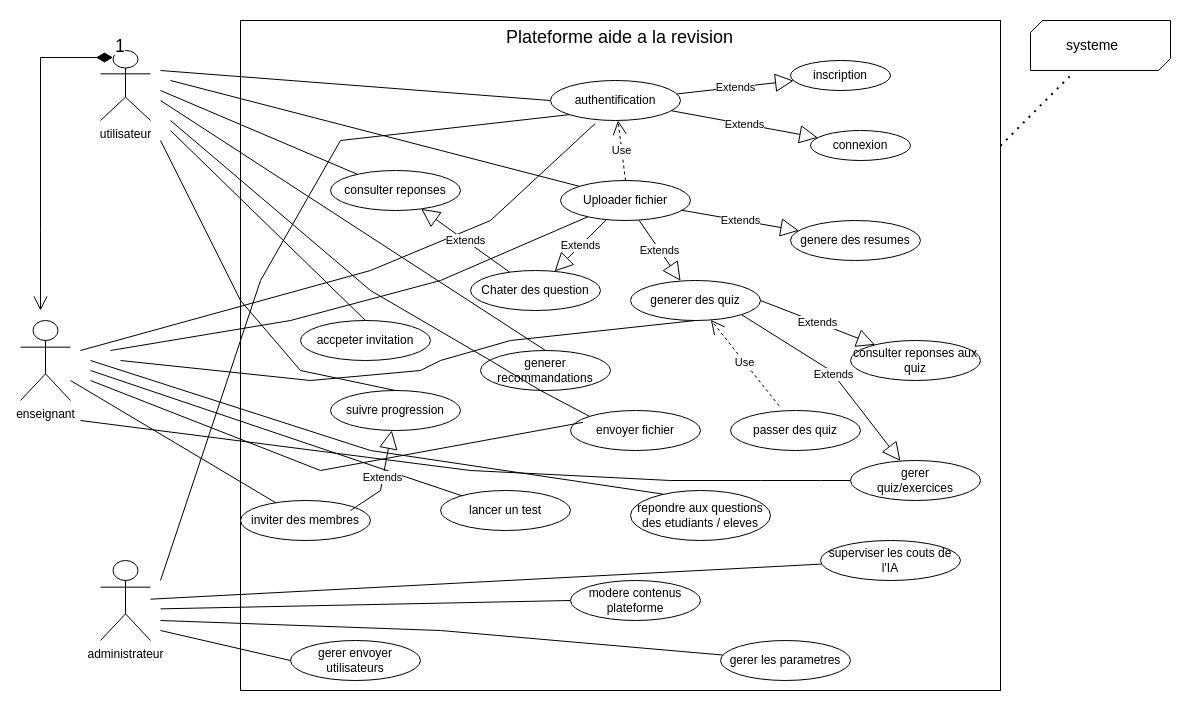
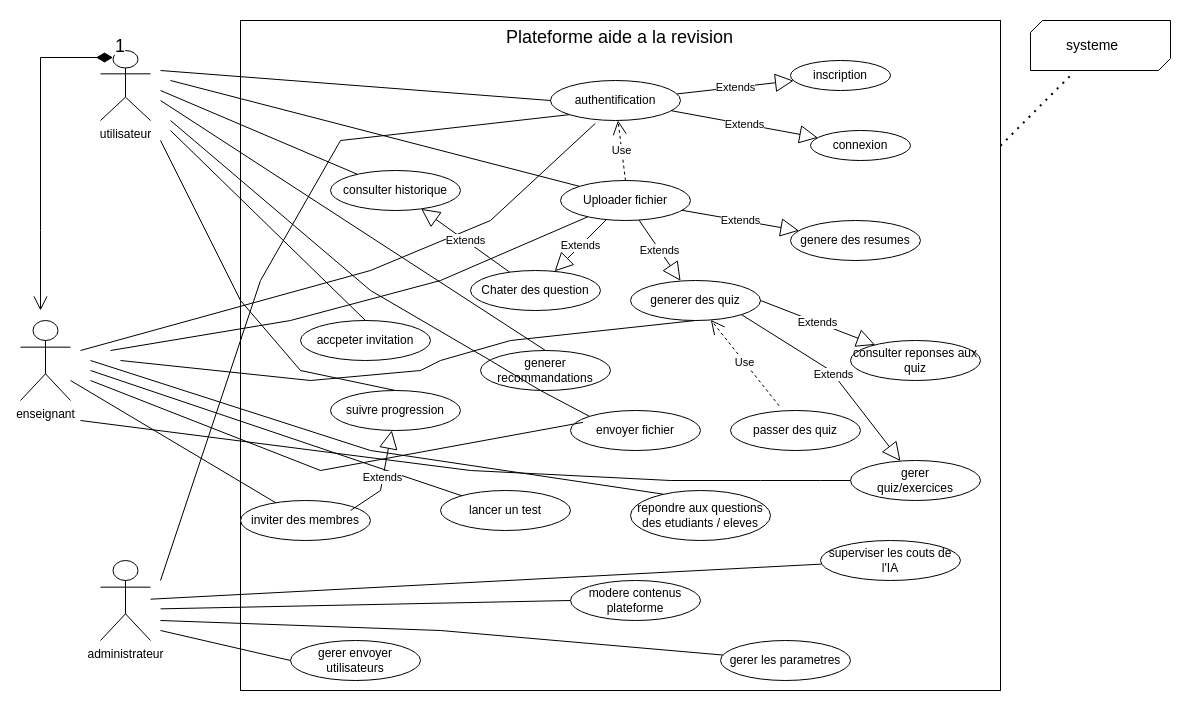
  <mxCell id="0" />
  <mxCell id="1" parent="0" />
  <mxCell id="2" value="utilisateur&lt;br&gt;" style="shape=umlActor;verticalLabelPosition=bottom;verticalAlign=top;html=1;" vertex="1" parent="1"><mxGeometry x="100" y="50" width="50" height="70" as="geometry" /></mxCell>
  <mxCell id="3" value="enseignant&lt;br&gt;" style="shape=umlActor;verticalLabelPosition=bottom;verticalAlign=top;html=1;" vertex="1" parent="1"><mxGeometry x="20" y="320" width="50" height="80" as="geometry" /></mxCell>
  <mxCell id="4" value="administrateur&lt;br&gt;" style="shape=umlActor;verticalLabelPosition=bottom;verticalAlign=top;html=1;" vertex="1" parent="1"><mxGeometry x="100" y="560" width="50" height="80" as="geometry" /></mxCell>
  <mxCell id="5" value="" style="rounded=0;whiteSpace=wrap;html=1;" vertex="1" parent="1"><mxGeometry x="240" y="20" width="760" height="670" as="geometry" /></mxCell>
  <mxCell id="6" value="authentification" style="ellipse;whiteSpace=wrap;html=1;" vertex="1" parent="1"><mxGeometry x="550" y="80" width="130" height="40" as="geometry" /></mxCell>
  <mxCell id="7" value="connexion" style="ellipse;whiteSpace=wrap;html=1;" vertex="1" parent="1"><mxGeometry x="810" y="130" width="100" height="30" as="geometry" /></mxCell>
  <mxCell id="8" value="inscription" style="ellipse;whiteSpace=wrap;html=1;" vertex="1" parent="1"><mxGeometry x="790" y="60" width="100" height="30" as="geometry" /></mxCell>
  <mxCell id="9" value="" style="verticalLabelPosition=bottom;verticalAlign=top;html=1;shape=mxgraph.basic.diag_snip_rect;dx=6;whiteSpace=wrap;" vertex="1" parent="1"><mxGeometry x="1030" y="20" width="140" height="50" as="geometry" /></mxCell>
  <mxCell id="10" value="Uploader fichier" style="ellipse;whiteSpace=wrap;html=1;" vertex="1" parent="1"><mxGeometry x="560" y="180" width="130" height="40" as="geometry" /></mxCell>
  <mxCell id="11" value="Chater des question" style="ellipse;whiteSpace=wrap;html=1;" vertex="1" parent="1"><mxGeometry x="470" y="270" width="130" height="40" as="geometry" /></mxCell>
  <mxCell id="12" value="generer des quiz" style="ellipse;whiteSpace=wrap;html=1;" vertex="1" parent="1"><mxGeometry x="630" y="280" width="130" height="40" as="geometry" /></mxCell>
  <mxCell id="13" value="genere des resumes" style="ellipse;whiteSpace=wrap;html=1;" vertex="1" parent="1"><mxGeometry x="790" y="220" width="130" height="40" as="geometry" /></mxCell>
  <mxCell id="14" value="consulter reponses aux quiz" style="ellipse;whiteSpace=wrap;html=1;" vertex="1" parent="1"><mxGeometry x="850" y="340" width="130" height="40" as="geometry" /></mxCell>
  <mxCell id="15" value="passer des quiz" style="ellipse;whiteSpace=wrap;html=1;" vertex="1" parent="1"><mxGeometry x="730" y="410" width="130" height="40" as="geometry" /></mxCell>
- <mxCell id="16" value="consulter reponses" style="ellipse;whiteSpace=wrap;html=1;" vertex="1" parent="1"><mxGeometry x="330" y="170" width="130" height="40" as="geometry" /></mxCell>
+ <mxCell id="16" value="consulter historique" style="ellipse;whiteSpace=wrap;html=1;" vertex="1" parent="1"><mxGeometry x="330" y="170" width="130" height="40" as="geometry" /></mxCell>
  <mxCell id="17" value="accpeter invitation" style="ellipse;whiteSpace=wrap;html=1;" vertex="1" parent="1"><mxGeometry x="300" y="320" width="130" height="40" as="geometry" /></mxCell>
  <mxCell id="18" value="generer recommandations" style="ellipse;whiteSpace=wrap;html=1;" vertex="1" parent="1"><mxGeometry x="480" y="350" width="130" height="40" as="geometry" /></mxCell>
  <mxCell id="19" value="repondre aux questions des etudiants / eleves" style="ellipse;whiteSpace=wrap;html=1;" vertex="1" parent="1"><mxGeometry x="630" y="490" width="140" height="50" as="geometry" /></mxCell>
  <mxCell id="20" value="inviter des membres" style="ellipse;whiteSpace=wrap;html=1;" vertex="1" parent="1"><mxGeometry x="240" y="500" width="130" height="40" as="geometry" /></mxCell>
  <mxCell id="21" value="lancer un test" style="ellipse;whiteSpace=wrap;html=1;" vertex="1" parent="1"><mxGeometry x="440" y="490" width="130" height="40" as="geometry" /></mxCell>
  <mxCell id="22" value="gerer envoyer utilisateurs" style="ellipse;whiteSpace=wrap;html=1;" vertex="1" parent="1"><mxGeometry x="290" y="640" width="130" height="40" as="geometry" /></mxCell>
  <mxCell id="23" value="superviser les couts de l'IA" style="ellipse;whiteSpace=wrap;html=1;" vertex="1" parent="1"><mxGeometry x="820" y="540" width="140" height="40" as="geometry" /></mxCell>
  <mxCell id="24" value="modere contenus plateforme" style="ellipse;whiteSpace=wrap;html=1;" vertex="1" parent="1"><mxGeometry x="570" y="580" width="130" height="40" as="geometry" /></mxCell>
  <mxCell id="25" value="gerer les parametres" style="ellipse;whiteSpace=wrap;html=1;" vertex="1" parent="1"><mxGeometry x="720" y="640" width="130" height="40" as="geometry" /></mxCell>
  <mxCell id="26" value="" style="endArrow=none;html=1;rounded=0;entryX=0;entryY=0.5;entryDx=0;entryDy=0;" edge="1" parent="1" target="6"><mxGeometry relative="1" as="geometry"><mxPoint x="160" y="70" as="sourcePoint" /><mxPoint x="660" y="350" as="targetPoint" /></mxGeometry></mxCell>
  <mxCell id="27" value="" style="endArrow=none;html=1;rounded=0;entryX=0;entryY=0;entryDx=0;entryDy=0;" edge="1" parent="1" target="10"><mxGeometry relative="1" as="geometry"><mxPoint x="170" y="80" as="sourcePoint" /><mxPoint x="535" y="140" as="targetPoint" /></mxGeometry></mxCell>
  <mxCell id="28" value="" style="endArrow=none;html=1;rounded=0;" edge="1" parent="1" target="16"><mxGeometry relative="1" as="geometry"><mxPoint x="160" as="sourcePoint" y="90" /><mxPoint x="569.996" y="195.749" as="targetPoint" /></mxGeometry></mxCell>
  <mxCell id="29" value="Extends" style="endArrow=block;endSize=16;endFill=0;html=1;rounded=0;" edge="1" parent="1" source="6" target="8"><mxGeometry width="160" relative="1" as="geometry"><mxPoint x="500" y="350" as="sourcePoint" /><mxPoint x="660" y="350" as="targetPoint" /></mxGeometry></mxCell>
  <mxCell id="30" value="Extends" style="endArrow=block;endSize=16;endFill=0;html=1;rounded=0;" edge="1" parent="1" source="6" target="7"><mxGeometry width="160" relative="1" as="geometry"><mxPoint x="500" y="350" as="sourcePoint" /><mxPoint x="660" y="350" as="targetPoint" /></mxGeometry></mxCell>
  <mxCell id="31" value="Use" style="endArrow=open;endSize=12;dashed=1;html=1;rounded=0;exitX=0.5;exitY=0;exitDx=0;exitDy=0;" edge="1" parent="1" source="10" target="6"><mxGeometry width="160" relative="1" as="geometry"><mxPoint x="500" y="350" as="sourcePoint" /><mxPoint x="660" y="350" as="targetPoint" /></mxGeometry></mxCell>
  <mxCell id="32" value="Extends" style="endArrow=block;endSize=16;endFill=0;html=1;rounded=0;" edge="1" parent="1" source="10" target="11"><mxGeometry width="160" relative="1" as="geometry"><mxPoint x="500" y="350" as="sourcePoint" /><mxPoint x="660" y="350" as="targetPoint" /></mxGeometry></mxCell>
  <mxCell id="33" value="Extends" style="endArrow=block;endSize=16;endFill=0;html=1;rounded=0;entryX=0.385;entryY=0.008;entryDx=0;entryDy=0;entryPerimeter=0;" edge="1" parent="1" source="10" target="12"><mxGeometry width="160" relative="1" as="geometry"><mxPoint x="500" y="350" as="sourcePoint" /><mxPoint x="660" y="250" as="targetPoint" /></mxGeometry></mxCell>
  <mxCell id="34" value="Extends" style="endArrow=block;endSize=16;endFill=0;html=1;rounded=0;" edge="1" parent="1" source="10" target="13"><mxGeometry width="160" relative="1" as="geometry"><mxPoint x="500" y="350" as="sourcePoint" /><mxPoint x="660" y="350" as="targetPoint" /></mxGeometry></mxCell>
  <mxCell id="35" value="Extends" style="endArrow=block;endSize=16;endFill=0;html=1;rounded=0;" edge="1" parent="1" target="14"><mxGeometry width="160" relative="1" as="geometry"><mxPoint x="760" y="300" as="sourcePoint" /><mxPoint x="660" y="350" as="targetPoint" /></mxGeometry></mxCell>
  <mxCell id="36" value="" style="endArrow=none;html=1;rounded=0;entryX=0.5;entryY=0;entryDx=0;entryDy=0;" edge="1" parent="1" target="43"><mxGeometry relative="1" as="geometry"><mxPoint x="160" y="140" as="sourcePoint" /><mxPoint x="352.18" y="184.689" as="targetPoint" /><Array as="points"><mxPoint x="240" y="300" /><mxPoint x="300" y="370" /></Array></mxGeometry></mxCell>
  <mxCell id="37" value="" style="endArrow=none;html=1;rounded=0;entryX=0.5;entryY=0;entryDx=0;entryDy=0;" edge="1" parent="1" target="18"><mxGeometry relative="1" as="geometry"><mxPoint x="160" y="100" as="sourcePoint" /><mxPoint x="345" y="400" as="targetPoint" /></mxGeometry></mxCell>
  <mxCell id="38" value="" style="endArrow=none;html=1;rounded=0;entryX=0.5;entryY=0;entryDx=0;entryDy=0;" edge="1" parent="1" target="17"><mxGeometry relative="1" as="geometry"><mxPoint x="170" y="130" as="sourcePoint" /><mxPoint x="375" y="430" as="targetPoint" /></mxGeometry></mxCell>
  <mxCell id="39" value="" style="endArrow=none;html=1;rounded=0;" edge="1" parent="1" target="20"><mxGeometry relative="1" as="geometry"><mxPoint x="70" y="380" as="sourcePoint" /><mxPoint x="355" y="440" as="targetPoint" /></mxGeometry></mxCell>
  <mxCell id="40" value="" style="endArrow=none;html=1;rounded=0;entryX=0.344;entryY=1.075;entryDx=0;entryDy=0;entryPerimeter=0;" edge="1" parent="1" target="6"><mxGeometry relative="1" as="geometry"><mxPoint x="80" y="350" as="sourcePoint" /><mxPoint x="705.4" y="500.35" as="targetPoint" /><Array as="points"><mxPoint x="370" y="270" /><mxPoint x="490" y="220" /></Array></mxGeometry></mxCell>
  <mxCell id="41" style="edgeStyle=orthogonalEdgeStyle;rounded=0;orthogonalLoop=1;jettySize=auto;html=1;exitX=0.5;exitY=1;exitDx=0;exitDy=0;" edge="1" parent="1" source="21" target="21"><mxGeometry relative="1" as="geometry" /></mxCell>
  <mxCell id="42" value="" style="endArrow=none;html=1;rounded=0;" edge="1" parent="1" target="21"><mxGeometry relative="1" as="geometry"><mxPoint x="90" y="370" as="sourcePoint" /><mxPoint x="355" y="440" as="targetPoint" /></mxGeometry></mxCell>
  <mxCell id="43" value="suivre progression" style="ellipse;whiteSpace=wrap;html=1;" vertex="1" parent="1"><mxGeometry x="330" y="390" width="130" height="40" as="geometry" /></mxCell>
  <mxCell id="44" value="" style="endArrow=none;html=1;rounded=0;entryX=0.233;entryY=0.073;entryDx=0;entryDy=0;entryPerimeter=0;" edge="1" parent="1" target="19"><mxGeometry relative="1" as="geometry"><mxPoint x="90" y="360" as="sourcePoint" /><mxPoint x="469.351" y="505.762" as="targetPoint" /><Array as="points"><mxPoint x="370" y="450" /></Array></mxGeometry></mxCell>
  <mxCell id="45" value="" style="endArrow=none;html=1;rounded=0;" edge="1" parent="1" source="4" target="23"><mxGeometry relative="1" as="geometry"><mxPoint x="160" y="590" as="sourcePoint" /><mxPoint x="319.382" y="508.27" as="targetPoint" /></mxGeometry></mxCell>
  <mxCell id="46" value="" style="endArrow=none;html=1;rounded=0;entryX=0;entryY=0.5;entryDx=0;entryDy=0;" edge="1" parent="1" target="22"><mxGeometry relative="1" as="geometry"><mxPoint x="160" y="630" as="sourcePoint" /><mxPoint x="580.601" y="602.713" as="targetPoint" /></mxGeometry></mxCell>
  <mxCell id="47" value="" style="endArrow=none;html=1;rounded=0;" edge="1" parent="1" target="25"><mxGeometry relative="1" as="geometry"><mxPoint x="160" y="620" as="sourcePoint" /><mxPoint x="580.115" y="601.189" as="targetPoint" /><Array as="points"><mxPoint x="440" y="630" /></Array></mxGeometry></mxCell>
  <mxCell id="48" value="" style="endArrow=none;html=1;rounded=0;entryX=0;entryY=0.5;entryDx=0;entryDy=0;" edge="1" parent="1" target="24"><mxGeometry relative="1" as="geometry"><mxPoint x="160" y="608.353" as="sourcePoint" /><mxPoint x="831.4" y="564.128" as="targetPoint" /></mxGeometry></mxCell>
  <mxCell id="49" value="" style="endArrow=none;html=1;rounded=0;entryX=0;entryY=1;entryDx=0;entryDy=0;" edge="1" parent="1" target="6"><mxGeometry relative="1" as="geometry"><mxPoint x="160" y="580" as="sourcePoint" /><mxPoint x="321.689" y="507.826" as="targetPoint" /><Array as="points"><mxPoint x="260" y="280" /><mxPoint x="340" y="140" /></Array></mxGeometry></mxCell>
  <mxCell id="50" value="Extends" style="endArrow=block;endSize=16;endFill=0;html=1;rounded=0;" edge="1" parent="1" source="11" target="16"><mxGeometry width="160" relative="1" as="geometry"><mxPoint x="615.884" y="229.116" as="sourcePoint" /><mxPoint x="564.116" y="280.884" as="targetPoint" /></mxGeometry></mxCell>
  <mxCell id="51" value="&lt;font style=&quot;font-size: 18px;&quot;&gt;Plateforme aide a la revision&lt;/font&gt;" style="text;strokeColor=none;fillColor=none;align=left;verticalAlign=middle;spacingLeft=4;spacingRight=4;overflow=hidden;points=[[0,0.5],[1,0.5]];portConstraint=eastwest;rotatable=0;whiteSpace=wrap;html=1;" vertex="1" parent="1"><mxGeometry x="500" y="22" width="250" height="30" as="geometry" /></mxCell>
  <mxCell id="52" value="envoyer fichier" style="ellipse;whiteSpace=wrap;html=1;" vertex="1" parent="1"><mxGeometry x="570" y="410" width="130" height="40" as="geometry" /></mxCell>
  <mxCell id="53" value="" style="endArrow=none;html=1;rounded=0;entryX=0.233;entryY=0.073;entryDx=0;entryDy=0;entryPerimeter=0;" edge="1" parent="1"><mxGeometry relative="1" as="geometry"><mxPoint x="90" y="380" as="sourcePoint" /><mxPoint x="582.62" y="421.82" as="targetPoint" /><Array as="points"><mxPoint x="320" y="470" /></Array></mxGeometry></mxCell>
  <mxCell id="54" value="" style="endArrow=none;html=1;rounded=0;entryX=0;entryY=0;entryDx=0;entryDy=0;" edge="1" parent="1" target="52"><mxGeometry relative="1" as="geometry"><mxPoint x="170" y="120" as="sourcePoint" /><mxPoint x="555" y="360" as="targetPoint" /><Array as="points"><mxPoint x="370" y="290" /><mxPoint x="490" y="360" /><mxPoint x="540" y="390" /></Array></mxGeometry></mxCell>
  <mxCell id="55" value="" style="endArrow=none;html=1;rounded=0;" edge="1" parent="1" target="10"><mxGeometry relative="1" as="geometry"><mxPoint x="110" y="350" as="sourcePoint" /><mxPoint x="672.62" y="503.65" as="targetPoint" /><Array as="points"><mxPoint x="290" y="320" /><mxPoint x="440" y="280" /></Array></mxGeometry></mxCell>
  <mxCell id="56" value="Extends" style="endArrow=block;endSize=16;endFill=0;html=1;rounded=0;" edge="1" parent="1" target="43"><mxGeometry width="160" relative="1" as="geometry"><mxPoint x="350" y="510" as="sourcePoint" /><mxPoint x="467.085" y="533.514" as="targetPoint" /><Array as="points"><mxPoint x="350" y="510" /><mxPoint x="380" y="490" /></Array></mxGeometry></mxCell>
  <mxCell id="57" value="" style="endArrow=none;html=1;rounded=0;entryX=0.5;entryY=1;entryDx=0;entryDy=0;" edge="1" parent="1" target="12"><mxGeometry relative="1" as="geometry"><mxPoint x="120" y="360" as="sourcePoint" /><mxPoint x="597.452" y="226.325" as="targetPoint" /><Array as="points"><mxPoint x="310" y="380" /><mxPoint x="420" y="370" /><mxPoint x="440" y="360" /><mxPoint x="510" y="340" /></Array></mxGeometry></mxCell>
  <mxCell id="58" value="gerer &lt;br&gt;quiz/exercices" style="ellipse;whiteSpace=wrap;html=1;" vertex="1" parent="1"><mxGeometry x="850" y="460" width="130" height="40" as="geometry" /></mxCell>
  <mxCell id="59" value="Extends" style="endArrow=block;endSize=16;endFill=0;html=1;rounded=0;exitX=1;exitY=1;exitDx=0;exitDy=0;" edge="1" parent="1" source="12" target="58"><mxGeometry width="160" relative="1" as="geometry"><mxPoint x="727.064" y="328.813" as="sourcePoint" /><mxPoint x="832.3" y="419.32" as="targetPoint" /><Array as="points"><mxPoint x="830" y="370" /></Array></mxGeometry></mxCell>
  <mxCell id="60" value="" style="endArrow=none;dashed=1;html=1;dashPattern=1 3;strokeWidth=2;rounded=0;fontSize=14;exitX=1;exitY=0.187;exitDx=0;exitDy=0;exitPerimeter=0;" edge="1" parent="1" source="5"><mxGeometry width="50" height="50" relative="1" as="geometry"><mxPoint x="1020" y="125" as="sourcePoint" /><mxPoint x="1070" y="75" as="targetPoint" /><Array as="points"><mxPoint x="1050" y="95" /></Array></mxGeometry></mxCell>
  <mxCell id="61" value="&lt;font style=&quot;font-size: 14px;&quot;&gt;systeme&lt;/font&gt;" style="text;strokeColor=none;fillColor=none;align=left;verticalAlign=middle;spacingLeft=4;spacingRight=4;overflow=hidden;points=[[0,0.5],[1,0.5]];portConstraint=eastwest;rotatable=0;whiteSpace=wrap;html=1;" vertex="1" parent="1"><mxGeometry x="1060" y="30" width="110" height="30" as="geometry" /></mxCell>
  <mxCell id="62" value="Use" style="endArrow=open;endSize=12;dashed=1;html=1;rounded=0;exitX=0.374;exitY=-0.117;exitDx=0;exitDy=0;exitPerimeter=0;" edge="1" parent="1" source="15" target="12"><mxGeometry width="160" relative="1" as="geometry"><mxPoint x="635" y="190" as="sourcePoint" /><mxPoint x="627.332" y="129.987" as="targetPoint" /></mxGeometry></mxCell>
  <mxCell id="63" value="" style="endArrow=none;html=1;rounded=0;entryX=0;entryY=0.5;entryDx=0;entryDy=0;" edge="1" parent="1" target="58"><mxGeometry relative="1" as="geometry"><mxPoint x="80" y="420" as="sourcePoint" /><mxPoint x="560" y="110" as="targetPoint" /><Array as="points"><mxPoint x="470" y="470" /><mxPoint x="670" y="480" /><mxPoint x="760" y="480" /><mxPoint x="820" y="480" /></Array></mxGeometry></mxCell>
  <mxCell id="64" value="1" style="endArrow=open;html=1;endSize=12;startArrow=diamondThin;startSize=14;startFill=1;edgeStyle=orthogonalEdgeStyle;align=left;verticalAlign=bottom;rounded=0;fontSize=18;exitX=0.25;exitY=0.1;exitDx=0;exitDy=0;exitPerimeter=0;" edge="1" parent="1" source="2"><mxGeometry x="-1" y="3" relative="1" as="geometry"><mxPoint x="30" y="230" as="sourcePoint" /><mxPoint y="310" as="targetPoint" x="40" /><Array as="points"><mxPoint y="57" x="40" /><mxPoint y="230" x="40" /></Array></mxGeometry></mxCell>
